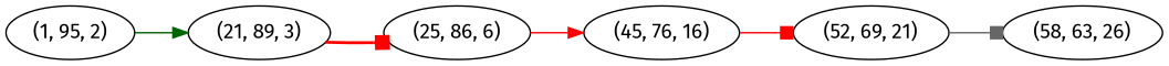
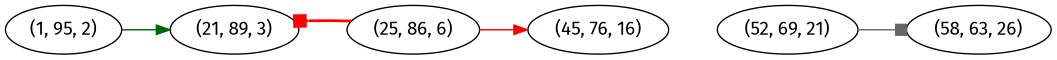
  digraph {
    fontname="Fira Sans"
    rankdir=LR
    node [fontname="Fira Sans"]
    edge [arrowhead=box color=red fontname="Fira Sans" style=solid]
    n1 [label="(1, 95, 2)"]
    "(21, 89, 3)"
    "(25, 86, 6)"
    "(45, 76, 16)"
    "(52, 69, 21)"
    "(58, 63, 26)"
    n1 -> "(21, 89, 3)" [arrowhead=normal color=darkgreen]
-   "(21, 89, 3)" -> "(25, 86, 6)" [style=bold]
+   "(25, 86, 6)" -> "(21, 89, 3)" [style=bold]
    "(25, 86, 6)" -> "(45, 76, 16)" [arrowhead=normal]
-   "(45, 76, 16)" -> "(52, 69, 21)"
    "(52, 69, 21)" -> "(58, 63, 26)" [color=gray40]
  }
